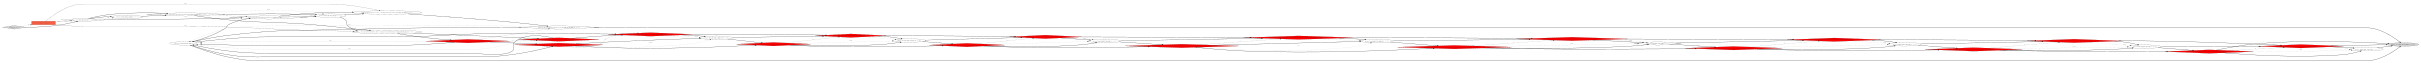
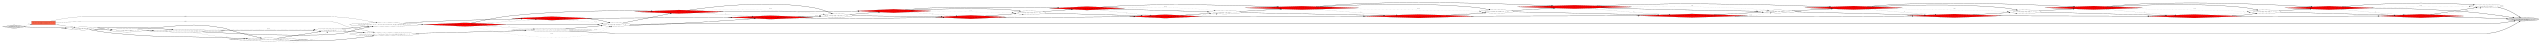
  digraph {
    fontname=Montserrat
    rankdir=LR
    node [fillcolor=red fontname=Montserrat shape=diamond style=filled]
    edge [fontname=Montserrat style=bold]
    n1 [label="!ObjectUtils.equal(this.minRegularValue,that.minRegularValue)@@@22@@@['1', '0', '0']"]
    n2 [label="!ObjectUtils.equal(this.maxRegularValue,that.maxRegularValue)@@@25@@@['1', '0', '0']"]
    n3 [label="!Objects.equals(this.minRegularValue,that.minRegularValue)@@@22@@@['0', '1', '0']"]
    n4 [fillcolor=white label="return false@@@23@@@['1', '1', '0']" shape=ellipse]
    n5 [label="!Objects.equals(this.maxRegularValue,that.maxRegularValue)@@@25@@@['0', '1', '0']"]
    n6 [fillcolor=white label="return false@@@26@@@['1', '1', '0']"]
    n7 [label="!ObjectUtils.equal(this.minOutlier,that.minOutlier)@@@28@@@['1', '0', '0']"]
    n8 [label="!Objects.equals(this.q1,that.q1)@@@16@@@['0', '1', '0']"]
    n9 [fillcolor=white label="return false@@@17@@@['1', '1', '0']" shape=ellipse]
    n10 [label="!Objects.equals(this.q3,that.q3)@@@19@@@['0', '1', '0']"]
    n11 [label="!ObjectUtils.equal(this.q3,that.q3)@@@19@@@['1', '0', '0']"]
    n12 [fillcolor=white label="return false@@@20@@@['1', '1', '0']" shape=ellipse]
    n13 [label="!Objects.equals(this.minOutlier,that.minOutlier)@@@28@@@['0', '1', '0']"]
    n14 [label="!ObjectUtils.equal(this.maxOutlier,that.maxOutlier)@@@31@@@['1', '0', '0']"]
    n15 [fillcolor=white label="return false@@@29@@@['1', '1', '0']" shape=ellipse]
    n16 [label="!Objects.equals(this.mean,that.mean)@@@10@@@['0', '1', '0']"]
    n17 [fillcolor=white label="return false@@@11@@@['1', '1', '1']" shape=ellipse]
    n18 [label="!Objects.equals(this.median,that.median)@@@13@@@['0', '1', '0']"]
    n19 [fillcolor=lightgray label="return true@@@13@@@['1', '1', '1']" shape=ellipse]
    n20 [label="!ObjectUtils.equal(this.median,that.median)@@@13@@@['1', '0', '0']"]
    n21 [fillcolor=white label="return false@@@14@@@['1', '1', '0']" shape=ellipse]
    n22 [fillcolor=white label="return true@@@4@@@['1', '1', '1']" shape=ellipse]
    n23 [fillcolor=white label="!(obj instanceof BoxAndWhiskerItem)@@@6@@@['1', '1', '0']"]
    n24 [fillcolor=white label="!(obj instanceof TaskSeriesCollection)@@@6@@@['0', '0', '1']"]
    n25 [fillcolor=white label="return false@@@7@@@['1', '1', '1']" shape=ellipse]
    n26 [fillcolor=white label="BoxAndWhiskerItem that = (BoxAndWhiskerItem)obj@@@9@@@['1', '1', '0']" shape=ellipse]
    n27 [fillcolor=white label="TaskSeriesCollection that = (TaskSeriesCollection)obj@@@9@@@['0', '0', '1']" shape=ellipse]
    n28 [label="!Objects.equals(this.outliers,that.outliers)@@@34@@@['0', '1', '0']"]
    n29 [fillcolor=white label="return false@@@35@@@['1', '1', '0']" shape=ellipse]
    n30 [fillcolor=white label="!ObjectUtils.equal(this.data,that.data)@@@10@@@['0', '0', '1']"]
    n31 [label="!ObjectUtils.equal(this.mean,that.mean)@@@10@@@['1', '0', '0']"]
    n32 [label="!Objects.equals(this.maxOutlier,that.maxOutlier)@@@31@@@['0', '1', '0']"]
    n33 [fillcolor=tomato label="Object obj@@@2@@@['1', '1', '1']" shape=box]
    n34 [fillcolor=white label="obj == this@@@3@@@['1', '1', '1']"]
    n35 [fillcolor=white label="return false@@@32@@@['1', '1', '0']" shape=ellipse]
    n36 [label="!ObjectUtils.equal(this.outliers,that.outliers)@@@34@@@['1', '0', '0']"]
    n37 [label="!ObjectUtils.equal(this.q1,that.q1)@@@16@@@['1', '0', '0']"]
    n38 [fillcolor=lightgray label="equals['0', '0', '1']"]
    n1 -> n2
    n1 -> n3 [label=0 style=dashed]
    n1 -> n4 [label=true style=dotted]
    n1 -> n4
    n2 -> n5 [label=0 style=dashed]
    n2 -> n6 [label=true style=dotted]
    n2 -> n6
    n2 -> n7
    n3 -> n4 [label=true style=dotted]
    n3 -> n4
    n3 -> n5
    n4 -> n2
    n4 -> n5
    n5 -> n6 [label=true style=dotted]
    n5 -> n6
    n5 -> n13
    n6 -> n7
    n6 -> n13
    n7 -> n13 [label=0 style=dashed]
    n7 -> n14
    n7 -> n15 [label=true style=dotted]
    n7 -> n15
    n8 -> n9 [label=true style=dotted]
    n8 -> n9
    n8 -> n10
    n9 -> n10
    n9 -> n11
    n10 -> n3
    n10 -> n12
    n10 -> n12 [label=true style=dotted]
    n11 -> n1
    n11 -> n10 [label=0 style=dashed]
    n11 -> n12
    n11 -> n12 [label=true style=dotted]
    n12 -> n1
    n12 -> n3
    n13 -> n15
    n13 -> n15 [label=true style=dotted]
    n13 -> n32
    n14 -> n32 [label=0 style=dashed]
    n14 -> n35 [label=true style=dotted]
    n14 -> n35
    n14 -> n36
    n15 -> n14
    n15 -> n32
    n16 -> n17
    n16 -> n17 [label=true style=dotted]
    n16 -> n18
    n17 -> n18
    n17 -> n19
    n17 -> n20
    n18 -> n8
    n18 -> n21 [label=true style=dotted]
    n18 -> n21
    n20 -> n18 [label=0 style=dashed]
    n20 -> n21 [label=true style=dotted]
    n20 -> n21
    n20 -> n37
    n21 -> n8
    n21 -> n37
    n22 -> n23
-   n17 -> n24
+   n22 -> n24
    n23 -> n24 [label=0 style=dashed]
    n23 -> n25 [label=true style=dotted]
    n23 -> n25
    n23 -> n26
    n24 -> n25 [label=true style=dotted]
    n24 -> n25
    n24 -> n27
    n25 -> n26
    n25 -> n27
    n26 -> n16
    n26 -> n31
    n27 -> n30
    n28 -> n19
    n28 -> n29
    n28 -> n29 [label=true style=dotted]
    n29 -> n19
    n30 -> n17 [label=true style=dotted]
    n30 -> n17
    n30 -> n19
    n31 -> n16 [label=0 style=dashed]
    n31 -> n17 [label=true style=dotted]
    n31 -> n17
    n31 -> n20
    n31 -> n30 [label=0 style=dashed]
    n32 -> n28
    n32 -> n35
    n32 -> n35 [label=true style=dotted]
    n33 -> n26 [label=obj style=solid]
    n33 -> n27 [label=obj style=solid]
    n33 -> n34 [label=obj style=solid]
    n34 -> n22 [label=true style=dotted]
    n34 -> n22
    n34 -> n23
    n34 -> n24
    n35 -> n28
    n35 -> n36
    n36 -> n19
    n36 -> n28 [label=0 style=dashed]
    n36 -> n29
    n36 -> n29 [label=true style=dotted]
    n37 -> n8 [label=0 style=dashed]
    n37 -> n9
    n37 -> n9 [label=true style=dotted]
    n37 -> n11
    n38 -> n33 [label=obj style=dotted]
    n38 -> n34
  }
